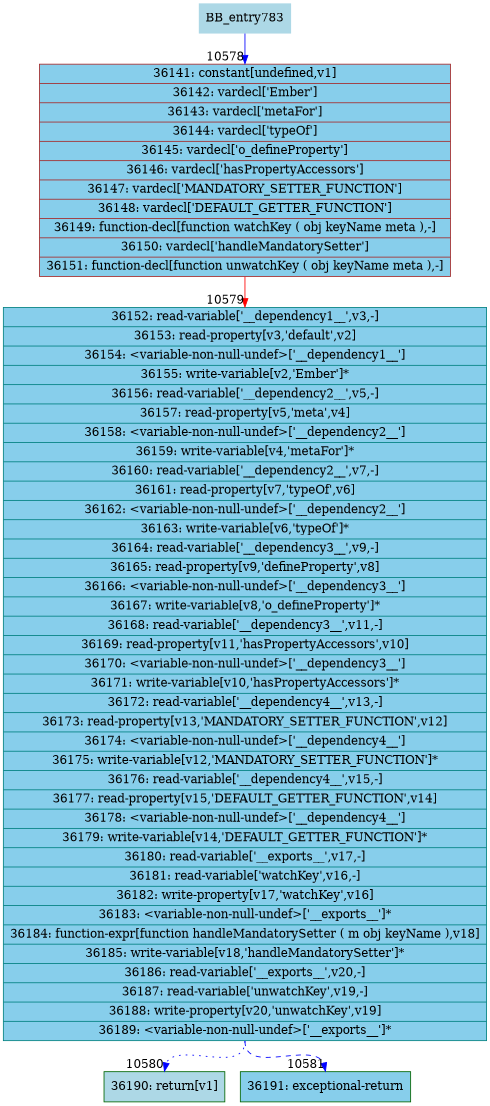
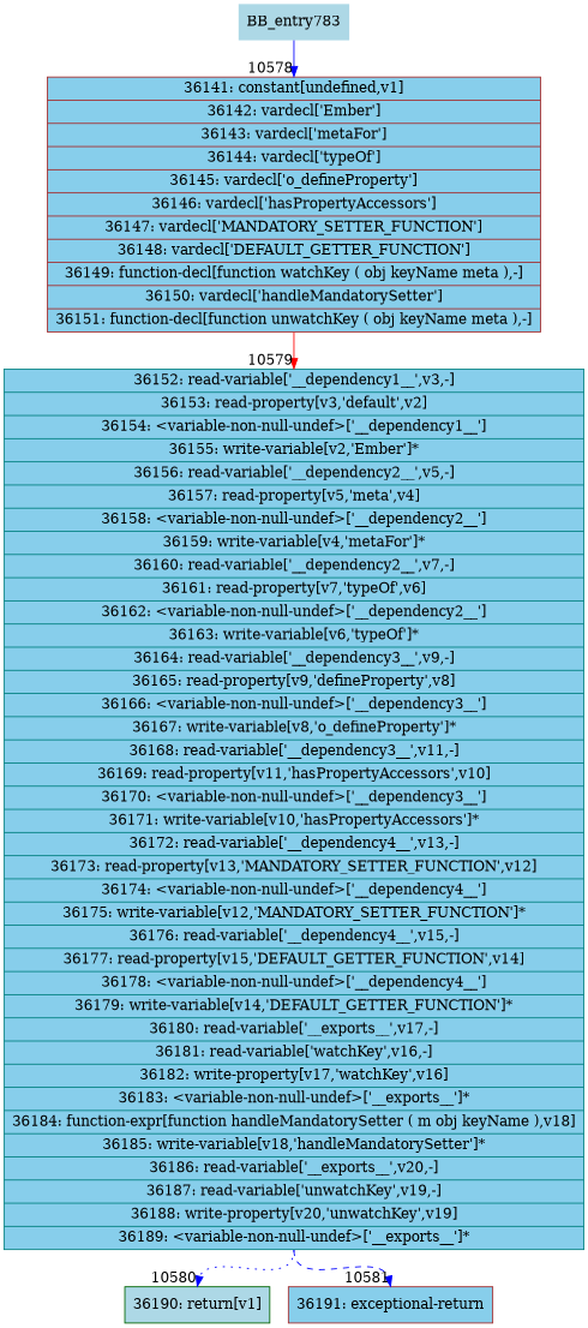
  digraph {
    rankdir=TD
    node [color=brown fillcolor=skyblue shape=record style=filled]
    edge [color=blue headport=n style=solid tailport=s]
    n1 [fillcolor=lightblue label=BB_entry783 shape=none]
    n2 [label="{36141: constant[undefined,v1]|36142: vardecl['Ember']|36143: vardecl['metaFor']|36144: vardecl['typeOf']|36145: vardecl['o_defineProperty']|36146: vardecl['hasPropertyAccessors']|36147: vardecl['MANDATORY_SETTER_FUNCTION']|36148: vardecl['DEFAULT_GETTER_FUNCTION']|36149: function-decl[function watchKey ( obj keyName meta ),-]|36150: vardecl['handleMandatorySetter']|36151: function-decl[function unwatchKey ( obj keyName meta ),-]}"]
    n3 [color=teal label="{36152: read-variable['__dependency1__',v3,-]|36153: read-property[v3,'default',v2]|36154: \<variable-non-null-undef\>['__dependency1__']|36155: write-variable[v2,'Ember']*|36156: read-variable['__dependency2__',v5,-]|36157: read-property[v5,'meta',v4]|36158: \<variable-non-null-undef\>['__dependency2__']|36159: write-variable[v4,'metaFor']*|36160: read-variable['__dependency2__',v7,-]|36161: read-property[v7,'typeOf',v6]|36162: \<variable-non-null-undef\>['__dependency2__']|36163: write-variable[v6,'typeOf']*|36164: read-variable['__dependency3__',v9,-]|36165: read-property[v9,'defineProperty',v8]|36166: \<variable-non-null-undef\>['__dependency3__']|36167: write-variable[v8,'o_defineProperty']*|36168: read-variable['__dependency3__',v11,-]|36169: read-property[v11,'hasPropertyAccessors',v10]|36170: \<variable-non-null-undef\>['__dependency3__']|36171: write-variable[v10,'hasPropertyAccessors']*|36172: read-variable['__dependency4__',v13,-]|36173: read-property[v13,'MANDATORY_SETTER_FUNCTION',v12]|36174: \<variable-non-null-undef\>['__dependency4__']|36175: write-variable[v12,'MANDATORY_SETTER_FUNCTION']*|36176: read-variable['__dependency4__',v15,-]|36177: read-property[v15,'DEFAULT_GETTER_FUNCTION',v14]|36178: \<variable-non-null-undef\>['__dependency4__']|36179: write-variable[v14,'DEFAULT_GETTER_FUNCTION']*|36180: read-variable['__exports__',v17,-]|36181: read-variable['watchKey',v16,-]|36182: write-property[v17,'watchKey',v16]|36183: \<variable-non-null-undef\>['__exports__']*|36184: function-expr[function handleMandatorySetter ( m obj keyName ),v18]|36185: write-variable[v18,'handleMandatorySetter']*|36186: read-variable['__exports__',v20,-]|36187: read-variable['unwatchKey',v19,-]|36188: write-property[v20,'unwatchKey',v19]|36189: \<variable-non-null-undef\>['__exports__']*}"]
    n4 [color=darkgreen fillcolor=lightblue label="{36190: return[v1]}"]
-   n5 [color=darkgreen label="{36191: exceptional-return}"]
+   n5 [label="{36191: exceptional-return}"]
    n1 -> n2 [headlabel="    10578"]
    n2 -> n3 [color=red headlabel="      10579"]
    n3 -> n4 [headlabel="      10580" style=dotted]
    n3 -> n5 [headlabel="      10581" style=dashed]
  }
